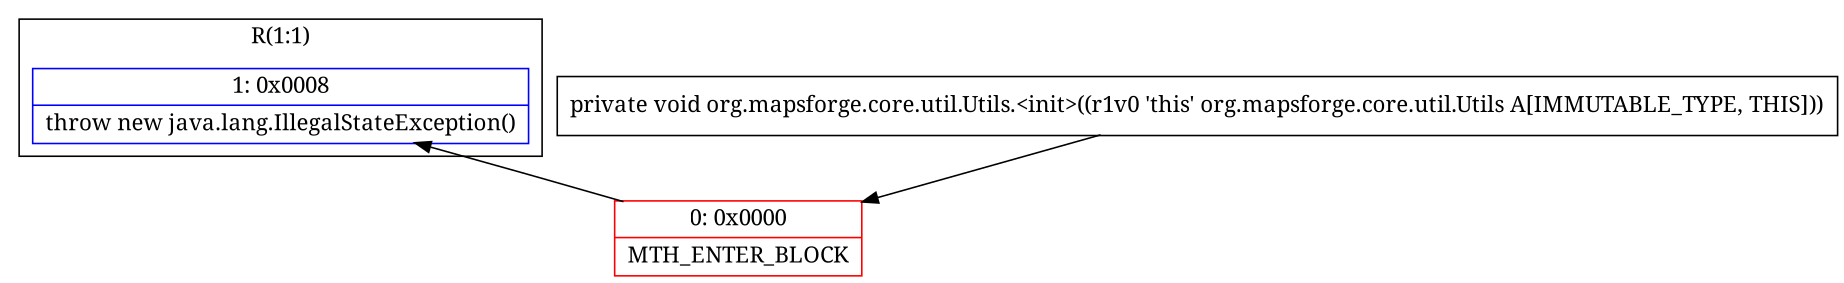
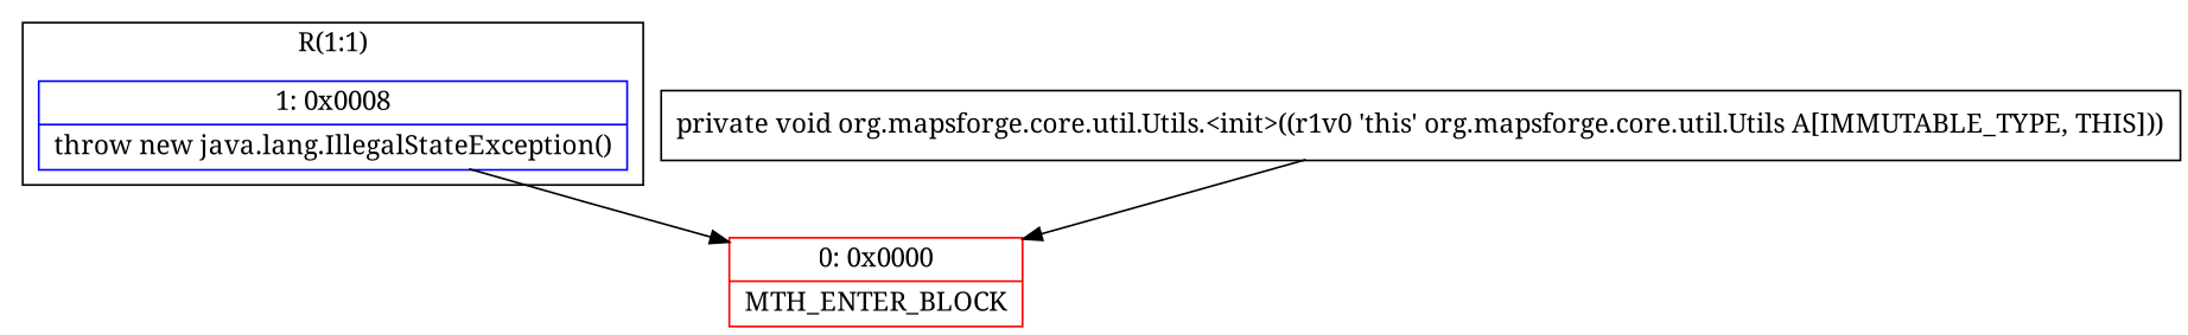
  digraph {
    fontname="Noto Serif"
    node [shape=record fontname="Noto Serif"]
    edge [fontname="Noto Serif"]
    n1 [color=blue label="{1\:\ 0x0008|throw new java.lang.IllegalStateException()\l}"]
    n2 [color=red label="{0\:\ 0x0000|MTH_ENTER_BLOCK\l}"]
    n3 [label="{private void org.mapsforge.core.util.Utils.\<init\>((r1v0 'this' org.mapsforge.core.util.Utils A[IMMUTABLE_TYPE, THIS])) }"]
    subgraph cluster_1 {
      label="R(1:1)"
      n1
    }
-   n2 -> n1
+   n1 -> n2
    n3 -> n2
  }
